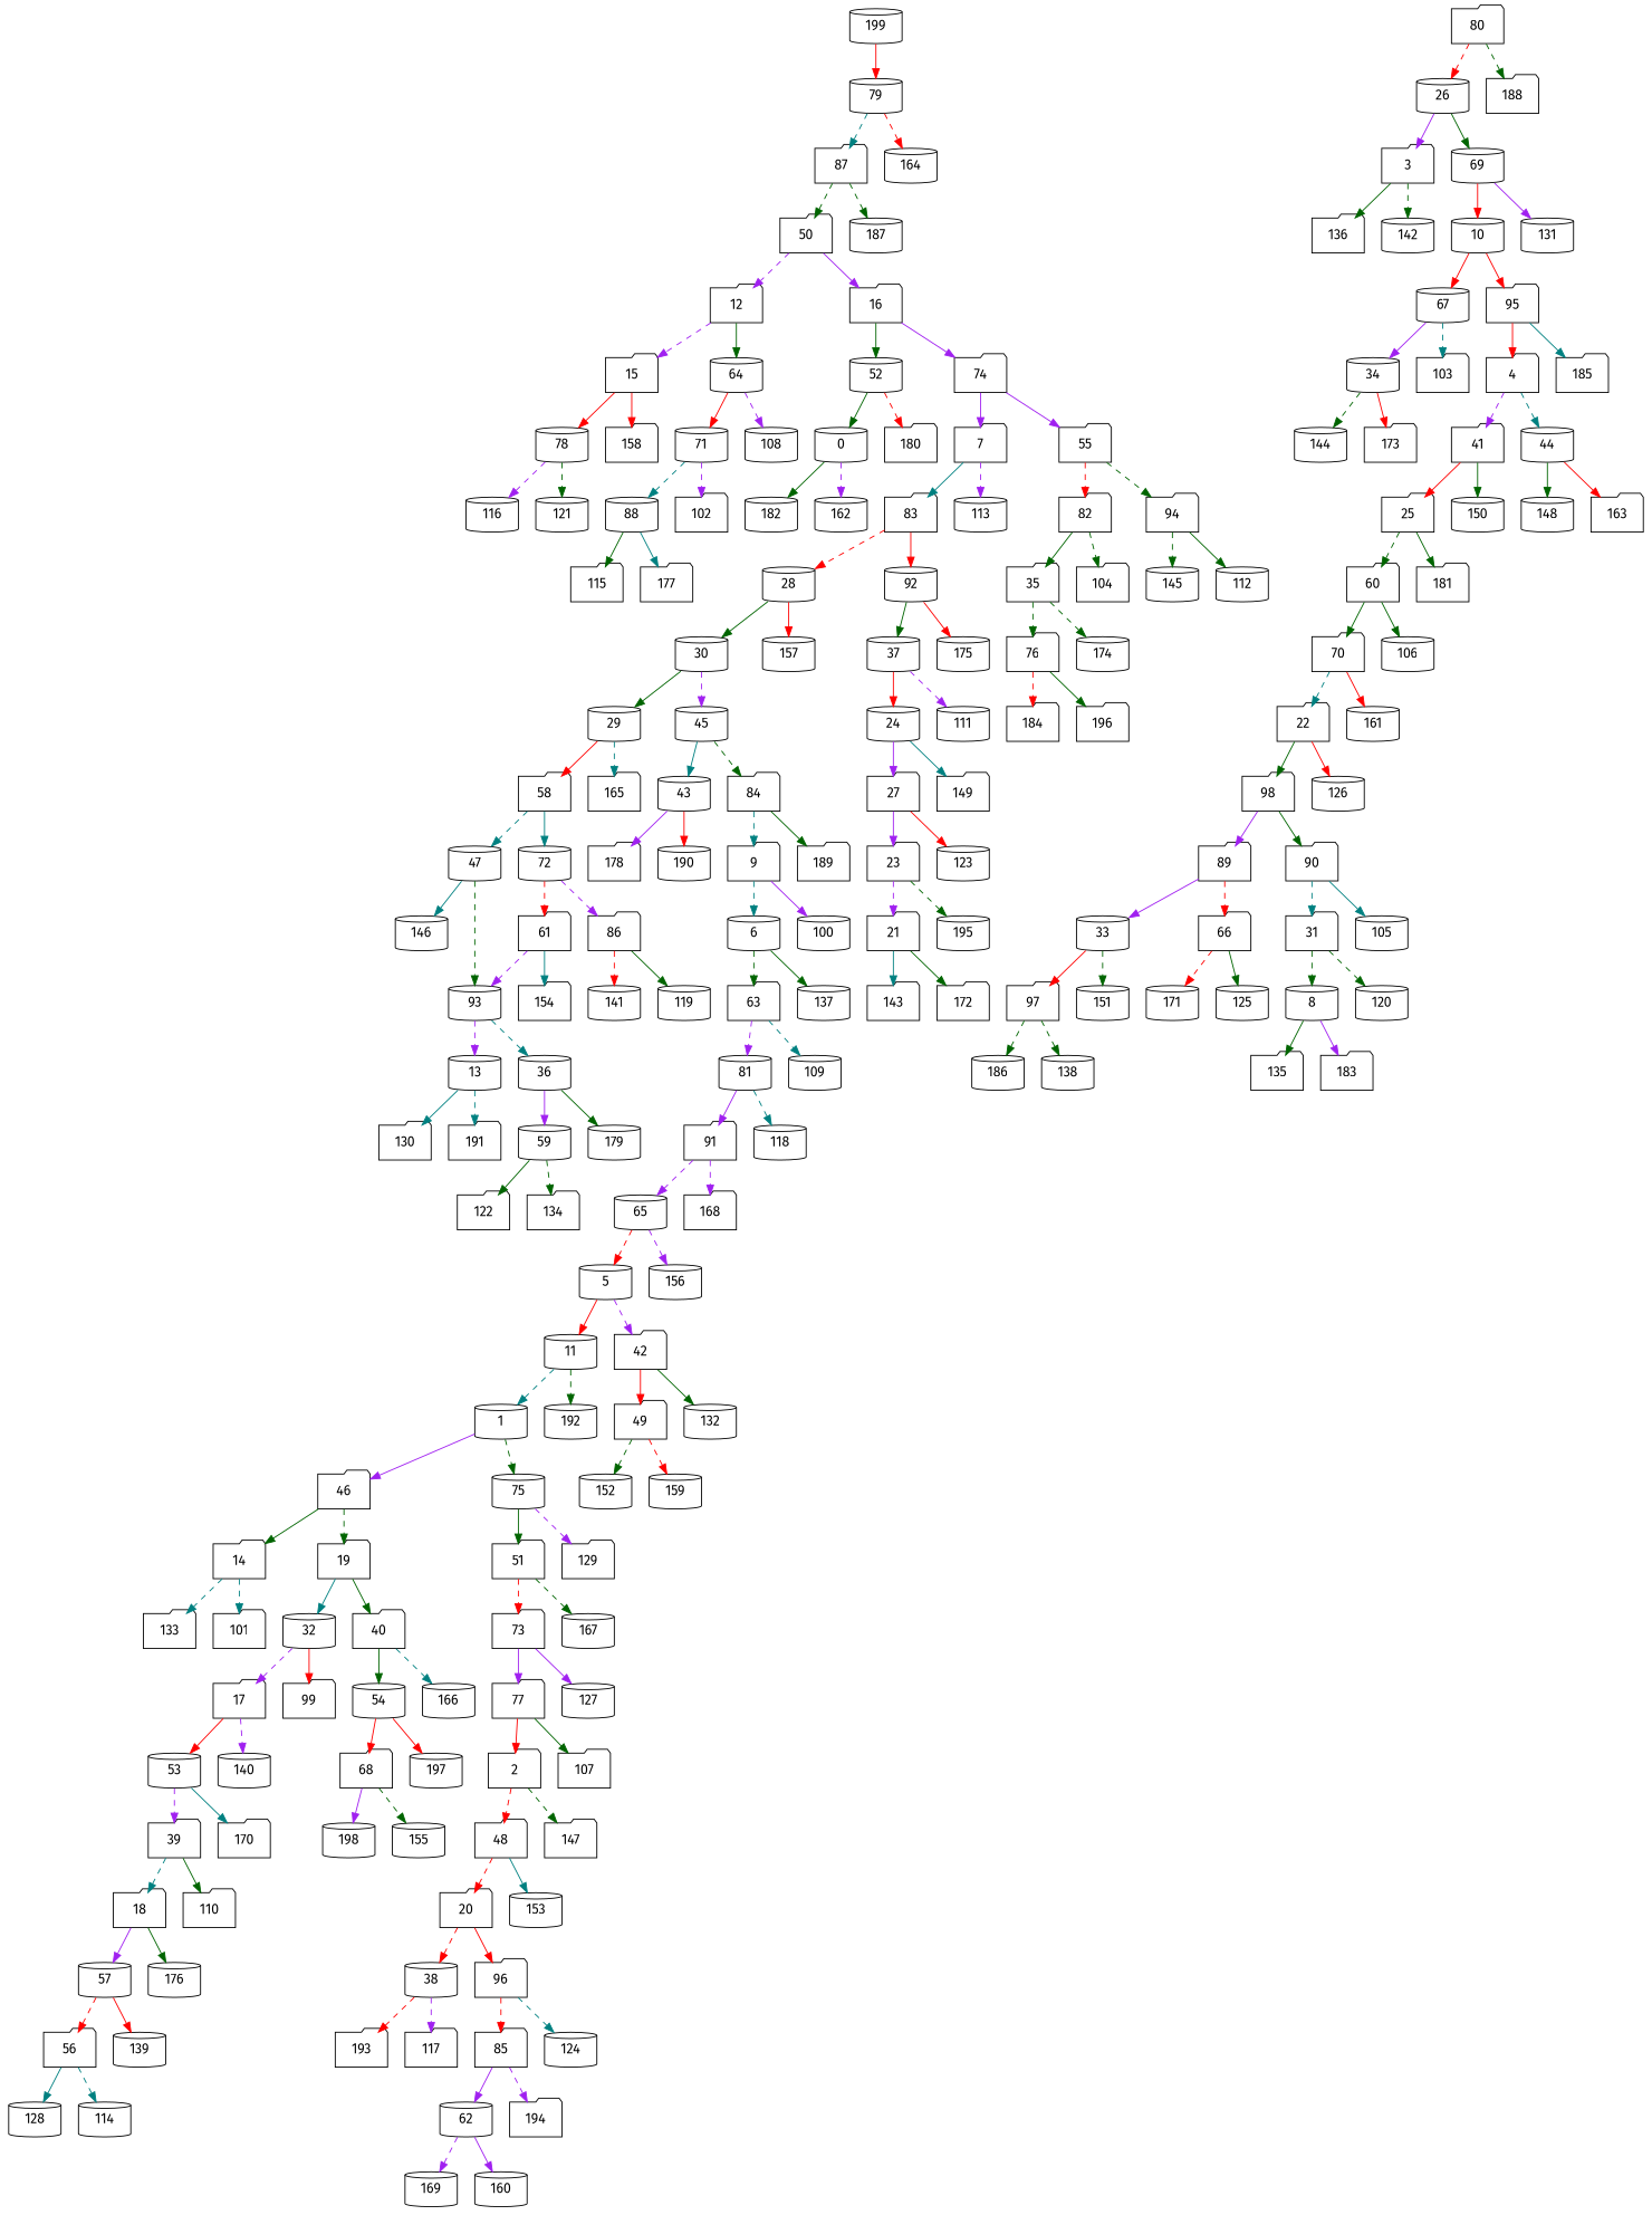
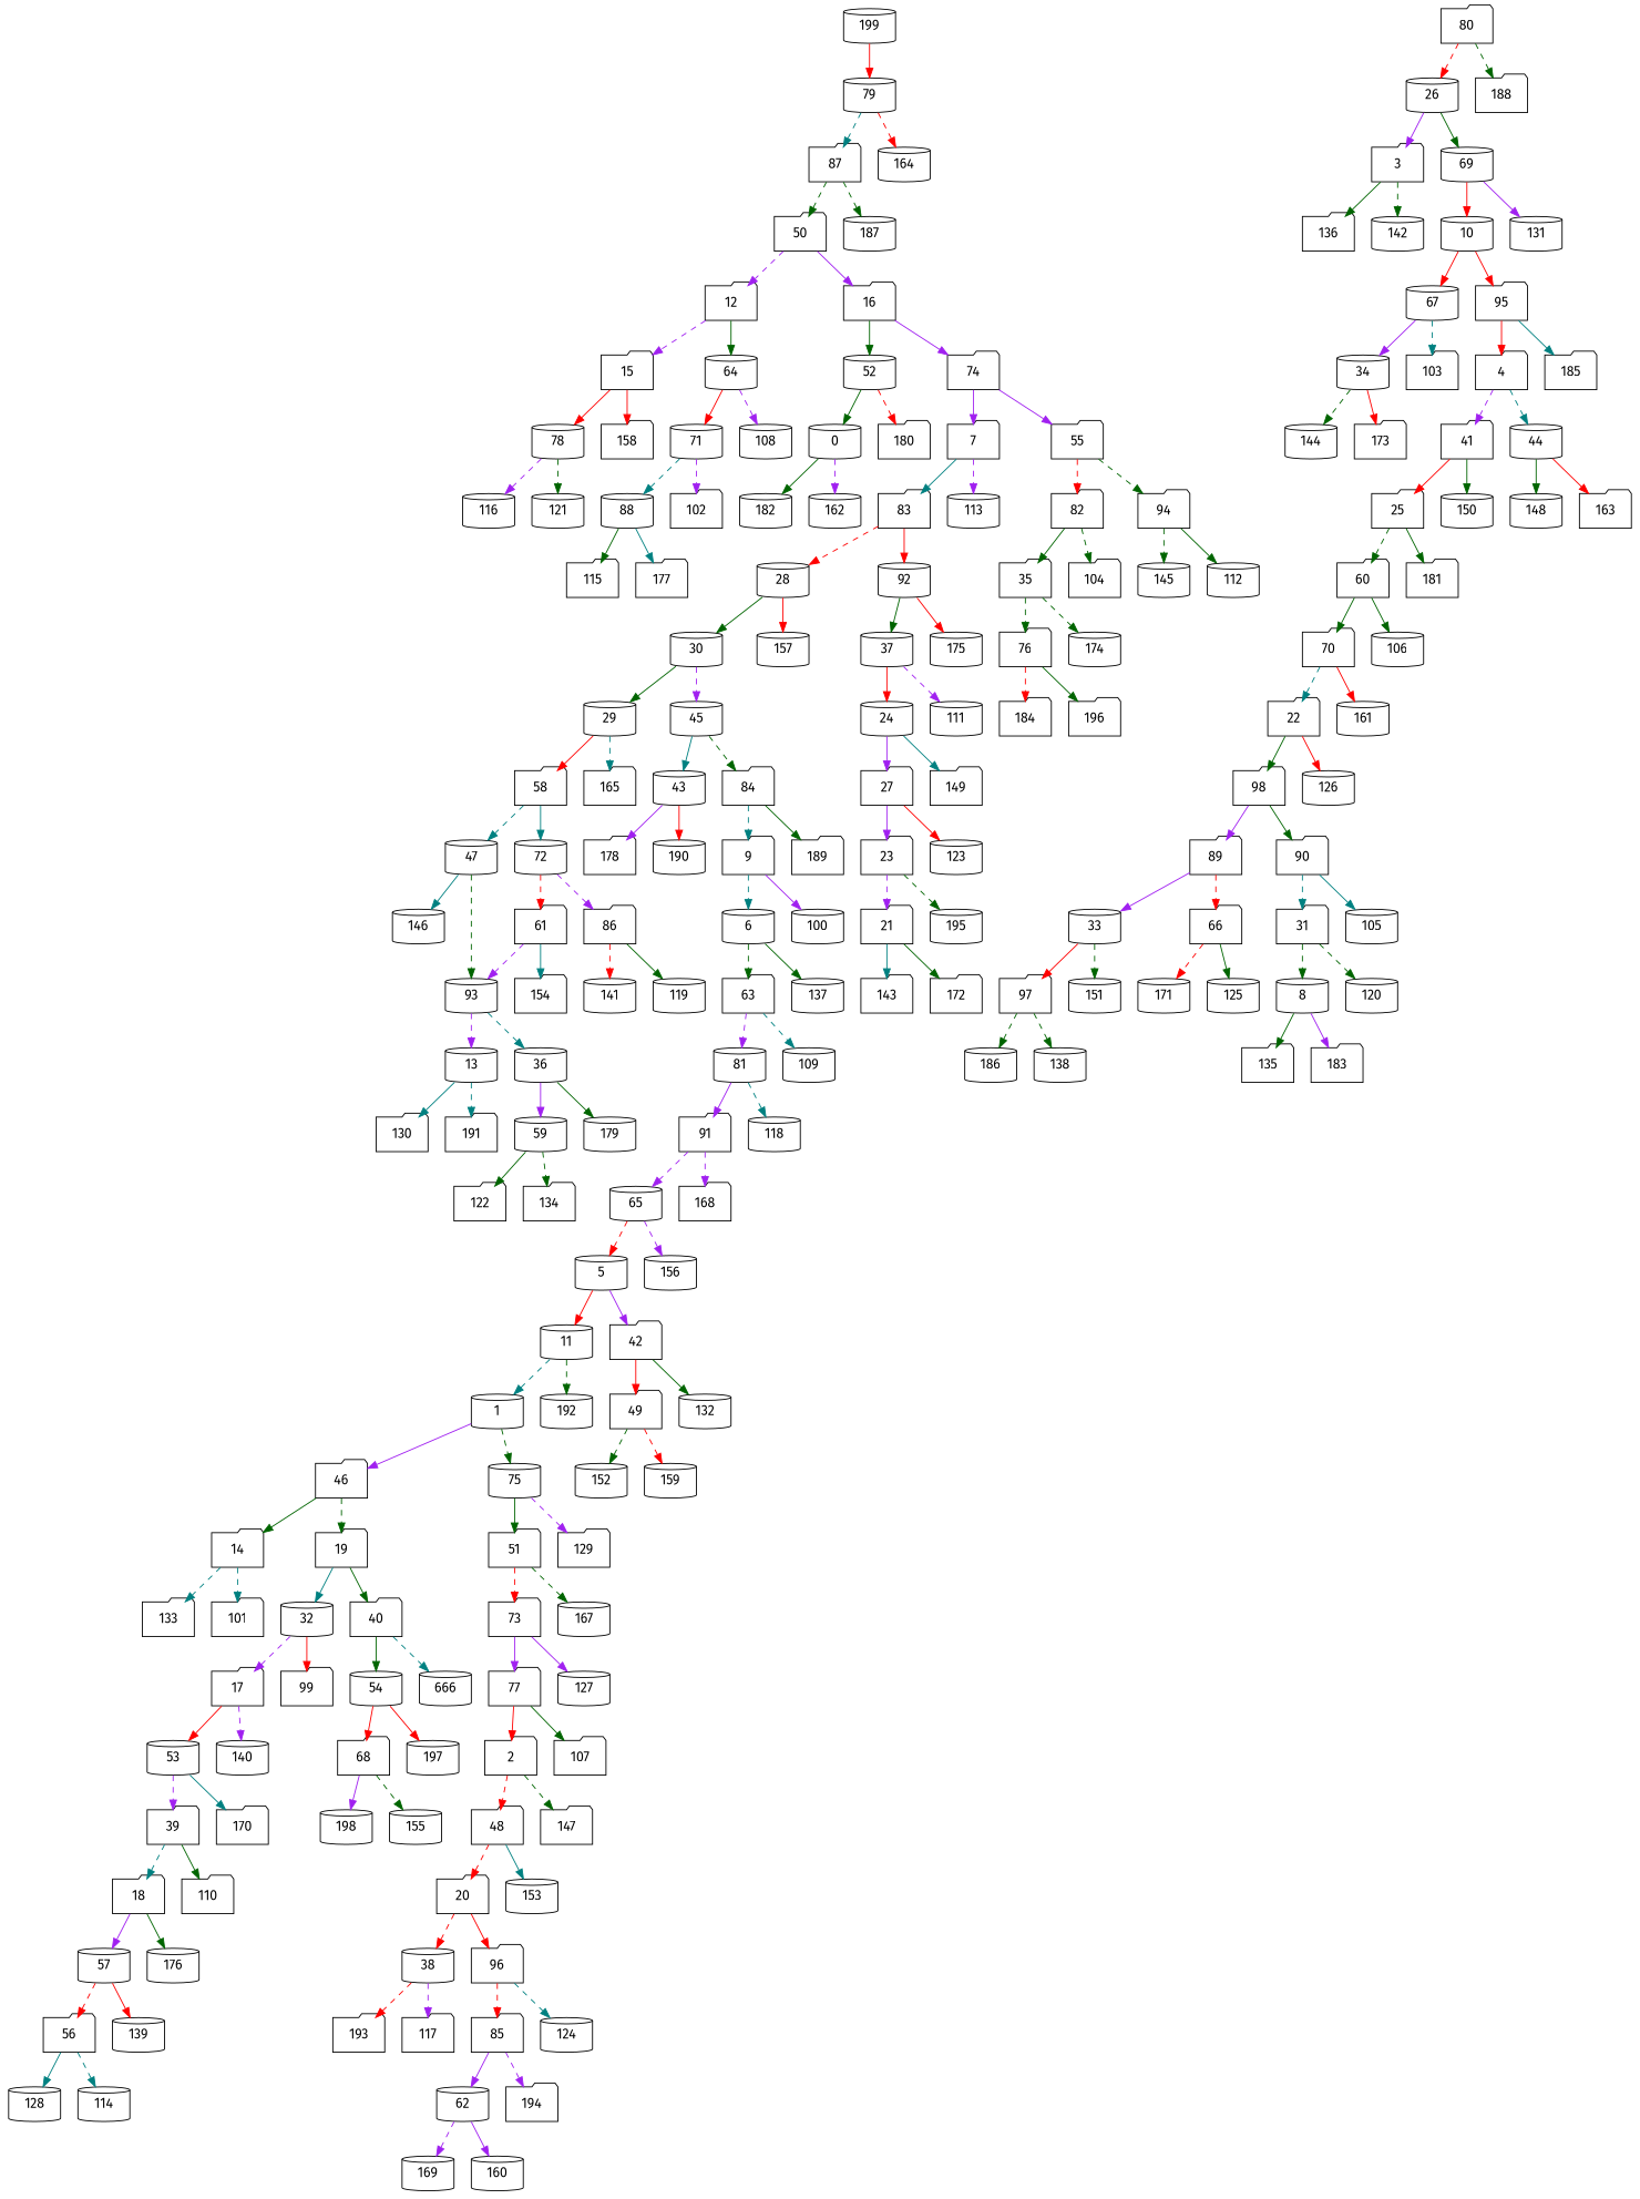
  digraph {
    fontname="Fira Sans"
    node [fontname="Fira Sans" shape=cylinder]
    edge [color=darkgreen fontname="Fira Sans" style=solid]
    n1 [label=0]
    n2 [label=182]
    n3 [label=162]
    n4 [label=1]
    n5 [label=46 shape=folder]
    n6 [label=75]
    n7 [label=14 shape=folder]
    n8 [label=19 shape=folder]
    n9 [label=51 shape=folder]
    n10 [label=129 shape=folder]
    n11 [label=2 shape=folder]
    n12 [label=48 shape=folder]
    n13 [label=147 shape=folder]
    n14 [label=20 shape=folder]
    n15 [label=153]
    n16 [label=3 shape=folder]
    n17 [label=136 shape=folder]
    n18 [label=142]
    n19 [label=4 shape=folder]
    n20 [label=41 shape=folder]
    n21 [label=44]
    n22 [label=25 shape=folder]
    n23 [label=150]
    n24 [label=148]
    n25 [label=163 shape=folder]
    n26 [label=5]
    n27 [label=11]
    n28 [label=42 shape=folder]
    n29 [label=192]
    n30 [label=49 shape=folder]
    n31 [label=132]
    n32 [label=6]
    n33 [label=63 shape=folder]
    n34 [label=137]
    n35 [label=81]
    n36 [label=109]
    n37 [label=7 shape=folder]
    n38 [label=83 shape=folder]
    n39 [label=113]
    n40 [label=28]
    n41 [label=92]
    n42 [label=8]
    n43 [label=135 shape=folder]
    n44 [label=183 shape=folder]
    n45 [label=9 shape=folder]
    n46 [label=100]
    n47 [label=10]
    n48 [label=67]
    n49 [label=95 shape=folder]
    n50 [label=34]
    n51 [label=103 shape=folder]
    n52 [label=185 shape=folder]
    n53 [label=12 shape=folder]
    n54 [label=15 shape=folder]
    n55 [label=64]
    n56 [label=78]
    n57 [label=158 shape=folder]
    n58 [label=71]
    n59 [label=108]
    n60 [label=13]
    n61 [label=130 shape=folder]
    n62 [label=191 shape=folder]
    n63 [label=133 shape=folder]
    n64 [label=101 shape=folder]
    n65 [label=116]
    n66 [label=121]
    n67 [label=16 shape=folder]
    n68 [label=52]
    n69 [label=74 shape=folder]
    n70 [label=180 shape=folder]
    n71 [label=55 shape=folder]
    n72 [label=17 shape=folder]
    n73 [label=53]
    n74 [label=140]
    n75 [label=39 shape=folder]
    n76 [label=170 shape=folder]
    n77 [label=18 shape=folder]
    n78 [label=57]
    n79 [label=176]
    n80 [label=56 shape=folder]
    n81 [label=139]
    n82 [label=32]
    n83 [label=40 shape=folder]
    n84 [label=99 shape=folder]
    n85 [label=54]
-   n86 [label=166]
+   n86 [label=666]
    n87 [label=38]
    n88 [label=96 shape=folder]
    n89 [label=193 shape=folder]
    n90 [label=117 shape=folder]
    n91 [label=85 shape=folder]
    n92 [label=124]
    n93 [label=21 shape=folder]
    n94 [label=143 shape=folder]
    n95 [label=172 shape=folder]
    n96 [label=22 shape=folder]
    n97 [label=98 shape=folder]
    n98 [label=126]
    n99 [label=89 shape=folder]
    n100 [label=90 shape=folder]
    n101 [label=23 shape=folder]
    n102 [label=195]
    n103 [label=24]
    n104 [label=27 shape=folder]
    n105 [label=149 shape=folder]
    n106 [label=123]
    n107 [label=60 shape=folder]
    n108 [label=181 shape=folder]
    n109 [label=70 shape=folder]
    n110 [label=106]
    n111 [label=26]
    n112 [label=69]
    n113 [label=131]
    n114 [label=30]
    n115 [label=157]
    n116 [label=29]
    n117 [label=45]
    n118 [label=58 shape=folder]
    n119 [label=165 shape=folder]
    n120 [label=47]
    n121 [label=72]
    n122 [label=43]
    n123 [label=84 shape=folder]
    n124 [label=31 shape=folder]
    n125 [label=120]
    n126 [label=33]
    n127 [label=97 shape=folder]
    n128 [label=151]
    n129 [label=186]
    n130 [label=138]
    n131 [label=144]
    n132 [label=173 shape=folder]
    n133 [label=35 shape=folder]
    n134 [label=76 shape=folder]
    n135 [label=174]
    n136 [label=184 shape=folder]
    n137 [label=196 shape=folder]
    n138 [label=36]
    n139 [label=59]
    n140 [label=179]
    n141 [label=122 shape=folder]
    n142 [label=134 shape=folder]
    n143 [label=37]
    n144 [label=111]
    n145 [label=110 shape=folder]
    n146 [label=68 shape=folder]
    n147 [label=197]
    n148 [label=152]
    n149 [label=159]
    n150 [label=178 shape=folder]
    n151 [label=190]
    n152 [label=189 shape=folder]
    n153 [label=146]
    n154 [label=93]
    n155 [label=80 shape=folder]
    n156 [label=188 shape=folder]
    n157 [label=50 shape=folder]
    n158 [label=73 shape=folder]
    n159 [label=167]
    n160 [label=77 shape=folder]
    n161 [label=127]
    n162 [label=198]
    n163 [label=155]
    n164 [label=82 shape=folder]
    n165 [label=94 shape=folder]
    n166 [label=104 shape=folder]
    n167 [label=145]
    n168 [label=112]
    n169 [label=128]
    n170 [label=114]
    n171 [label=61 shape=folder]
    n172 [label=86 shape=folder]
    n173 [label=161]
    n174 [label=154 shape=folder]
    n175 [label=62]
    n176 [label=169]
    n177 [label=160]
    n178 [label=91 shape=folder]
    n179 [label=118]
    n180 [label=88]
    n181 [label=102 shape=folder]
    n182 [label=65]
    n183 [label=156]
    n184 [label=66 shape=folder]
    n185 [label=171]
    n186 [label=125]
    n187 [label=115 shape=folder]
    n188 [label=177 shape=folder]
    n189 [label=141]
    n190 [label=119]
    n191 [label=107 shape=folder]
    n192 [label=79]
    n193 [label=87 shape=folder]
    n194 [label=164]
    n195 [label=187]
    n196 [label=168 shape=folder]
    n197 [label=175]
    n198 [label=194 shape=folder]
    n199 [label=105]
    n200 [label=199]
    n1 -> n2
    n1 -> n3 [color=purple style=dashed]
    n4 -> n5 [color=purple]
    n4 -> n6 [style=dashed]
    n5 -> n7
    n5 -> n8 [style=dashed]
    n6 -> n9
    n6 -> n10 [color=purple style=dashed]
    n7 -> n63 [color=teal style=dashed]
    n7 -> n64 [color=teal style=dashed]
    n8 -> n82 [color=teal]
    n8 -> n83
    n9 -> n158 [color=red style=dashed]
    n9 -> n159 [style=dashed]
    n11 -> n12 [color=red style=dashed]
    n11 -> n13 [style=dashed]
    n12 -> n14 [color=red style=dashed]
    n12 -> n15 [color=teal]
    n14 -> n87 [color=red style=dashed]
    n14 -> n88 [color=red]
    n16 -> n17
    n16 -> n18 [style=dashed]
    n19 -> n20 [color=purple style=dashed]
    n19 -> n21 [color=teal style=dashed]
    n20 -> n22 [color=red]
    n20 -> n23
    n21 -> n24
    n21 -> n25 [color=red]
    n22 -> n107 [style=dashed]
    n22 -> n108
    n26 -> n27 [color=red]
-   n26 -> n28 [color=purple style=dashed]
+   n26 -> n28 [color=purple]
    n27 -> n4 [color=teal style=dashed]
    n27 -> n29 [style=dashed]
    n28 -> n30 [color=red]
    n28 -> n31
    n30 -> n148 [style=dashed]
    n30 -> n149 [color=red style=dashed]
    n32 -> n33 [style=dashed]
    n32 -> n34
    n33 -> n35 [color=purple style=dashed]
    n33 -> n36 [color=teal style=dashed]
    n35 -> n178 [color=purple]
    n35 -> n179 [color=teal style=dashed]
    n37 -> n38 [color=teal]
    n37 -> n39 [color=purple style=dashed]
    n38 -> n40 [color=red style=dashed]
    n38 -> n41 [color=red]
    n40 -> n114
    n40 -> n115 [color=red]
    n41 -> n143
    n41 -> n197 [color=red]
    n42 -> n43
    n42 -> n44 [color=purple]
    n45 -> n32 [color=teal style=dashed]
    n45 -> n46 [color=purple]
    n47 -> n48 [color=red]
    n47 -> n49 [color=red]
    n48 -> n50 [color=purple]
    n48 -> n51 [color=teal style=dashed]
    n49 -> n19 [color=red]
    n49 -> n52 [color=teal]
    n50 -> n131 [style=dashed]
    n50 -> n132 [color=red]
    n53 -> n54 [color=purple style=dashed]
    n53 -> n55
    n54 -> n56 [color=red]
    n54 -> n57 [color=red]
    n55 -> n58 [color=red]
    n55 -> n59 [color=purple style=dashed]
    n56 -> n65 [color=purple style=dashed]
    n56 -> n66 [style=dashed]
    n58 -> n180 [color=teal style=dashed]
    n58 -> n181 [color=purple style=dashed]
    n60 -> n61 [color=teal]
    n60 -> n62 [color=teal style=dashed]
    n67 -> n68
    n67 -> n69 [color=purple]
    n68 -> n1
    n68 -> n70 [color=red style=dashed]
    n69 -> n37 [color=purple]
    n69 -> n71 [color=purple]
    n71 -> n164 [color=red style=dashed]
    n71 -> n165 [style=dashed]
    n72 -> n73 [color=red]
    n72 -> n74 [color=purple style=dashed]
    n73 -> n75 [color=purple style=dashed]
    n73 -> n76 [color=teal]
    n75 -> n77 [color=teal style=dashed]
    n75 -> n145
    n77 -> n78 [color=purple]
    n77 -> n79
    n78 -> n80 [color=red style=dashed]
    n78 -> n81 [color=red]
    n80 -> n169 [color=teal]
    n80 -> n170 [color=teal style=dashed]
    n82 -> n72 [color=purple style=dashed]
    n82 -> n84 [color=red]
    n83 -> n85
    n83 -> n86 [color=teal style=dashed]
    n85 -> n146 [color=red]
    n85 -> n147 [color=red]
    n87 -> n89 [color=red style=dashed]
    n87 -> n90 [color=purple style=dashed]
    n88 -> n91 [color=red style=dashed]
    n88 -> n92 [color=teal style=dashed]
    n91 -> n175 [color=purple]
    n91 -> n198 [color=purple style=dashed]
    n93 -> n94 [color=teal]
    n93 -> n95
    n96 -> n97
    n96 -> n98 [color=red]
    n97 -> n99 [color=purple]
    n97 -> n100
    n99 -> n126 [color=purple]
    n99 -> n184 [color=red style=dashed]
    n100 -> n124 [color=teal style=dashed]
    n100 -> n199 [color=teal]
    n101 -> n93 [color=purple style=dashed]
    n101 -> n102 [style=dashed]
    n103 -> n104 [color=purple]
    n103 -> n105 [color=teal]
    n104 -> n101 [color=purple]
    n104 -> n106 [color=red]
    n107 -> n109
    n107 -> n110
    n109 -> n96 [color=teal style=dashed]
    n109 -> n173 [color=red]
    n111 -> n16 [color=purple]
    n111 -> n112
    n112 -> n47 [color=red]
    n112 -> n113 [color=purple]
    n114 -> n116
    n114 -> n117 [color=purple style=dashed]
    n116 -> n118 [color=red]
    n116 -> n119 [color=teal style=dashed]
    n117 -> n122 [color=teal]
    n117 -> n123 [style=dashed]
    n118 -> n120 [color=teal style=dashed]
    n118 -> n121 [color=teal]
    n120 -> n153 [color=teal]
    n120 -> n154 [style=dashed]
    n121 -> n171 [color=red style=dashed]
    n121 -> n172 [color=purple style=dashed]
    n122 -> n150 [color=purple]
    n122 -> n151 [color=red]
    n123 -> n45 [color=teal style=dashed]
    n123 -> n152
    n124 -> n42 [style=dashed]
    n124 -> n125 [style=dashed]
    n126 -> n127 [color=red]
    n126 -> n128 [style=dashed]
    n127 -> n129 [style=dashed]
    n127 -> n130 [style=dashed]
    n133 -> n134 [style=dashed]
    n133 -> n135 [style=dashed]
    n134 -> n136 [color=red style=dashed]
    n134 -> n137
    n138 -> n139 [color=purple]
    n138 -> n140
    n139 -> n141
    n139 -> n142 [style=dashed]
    n143 -> n103 [color=red]
    n143 -> n144 [color=purple style=dashed]
    n146 -> n162 [color=purple]
    n146 -> n163 [style=dashed]
    n154 -> n60 [color=purple style=dashed]
    n154 -> n138 [color=teal style=dashed]
    n155 -> n111 [color=red style=dashed]
    n155 -> n156 [style=dashed]
    n157 -> n53 [color=purple style=dashed]
    n157 -> n67 [color=purple]
    n158 -> n160 [color=purple]
    n158 -> n161 [color=purple]
    n160 -> n11 [color=red]
    n160 -> n191
    n164 -> n133
    n164 -> n166 [style=dashed]
    n165 -> n167 [style=dashed]
    n165 -> n168
    n171 -> n154 [color=purple style=dashed]
    n171 -> n174 [color=teal]
    n172 -> n189 [color=red style=dashed]
    n172 -> n190
    n175 -> n176 [color=purple style=dashed]
    n175 -> n177 [color=purple]
    n178 -> n182 [color=purple style=dashed]
    n178 -> n196 [color=purple style=dashed]
    n180 -> n187
    n180 -> n188 [color=teal]
    n182 -> n26 [color=red style=dashed]
    n182 -> n183 [color=purple style=dashed]
    n184 -> n185 [color=red style=dashed]
    n184 -> n186
    n192 -> n193 [color=teal style=dashed]
    n192 -> n194 [color=red style=dashed]
    n193 -> n157 [style=dashed]
    n193 -> n195 [style=dashed]
    n200 -> n192 [color=red]
  }
